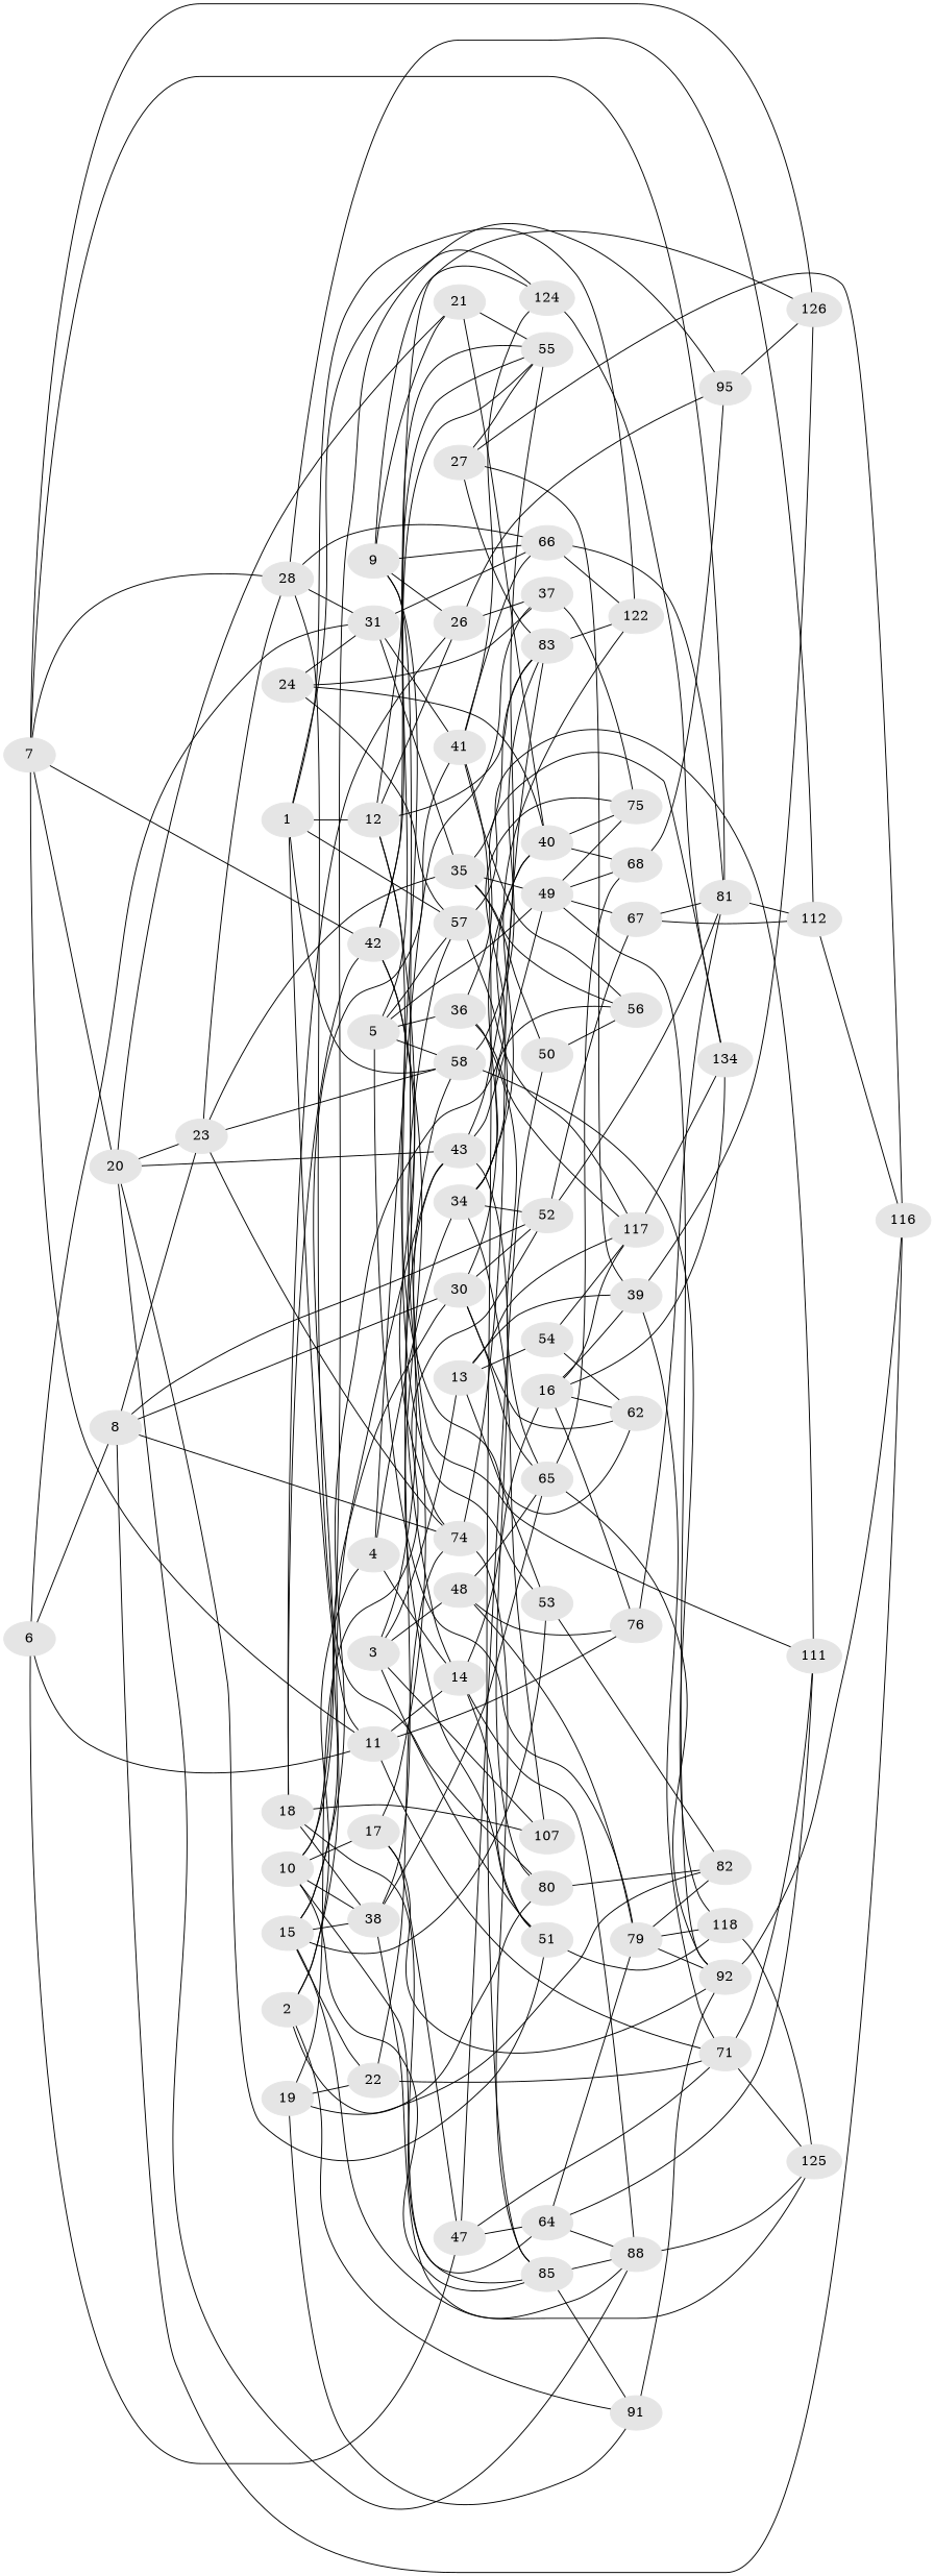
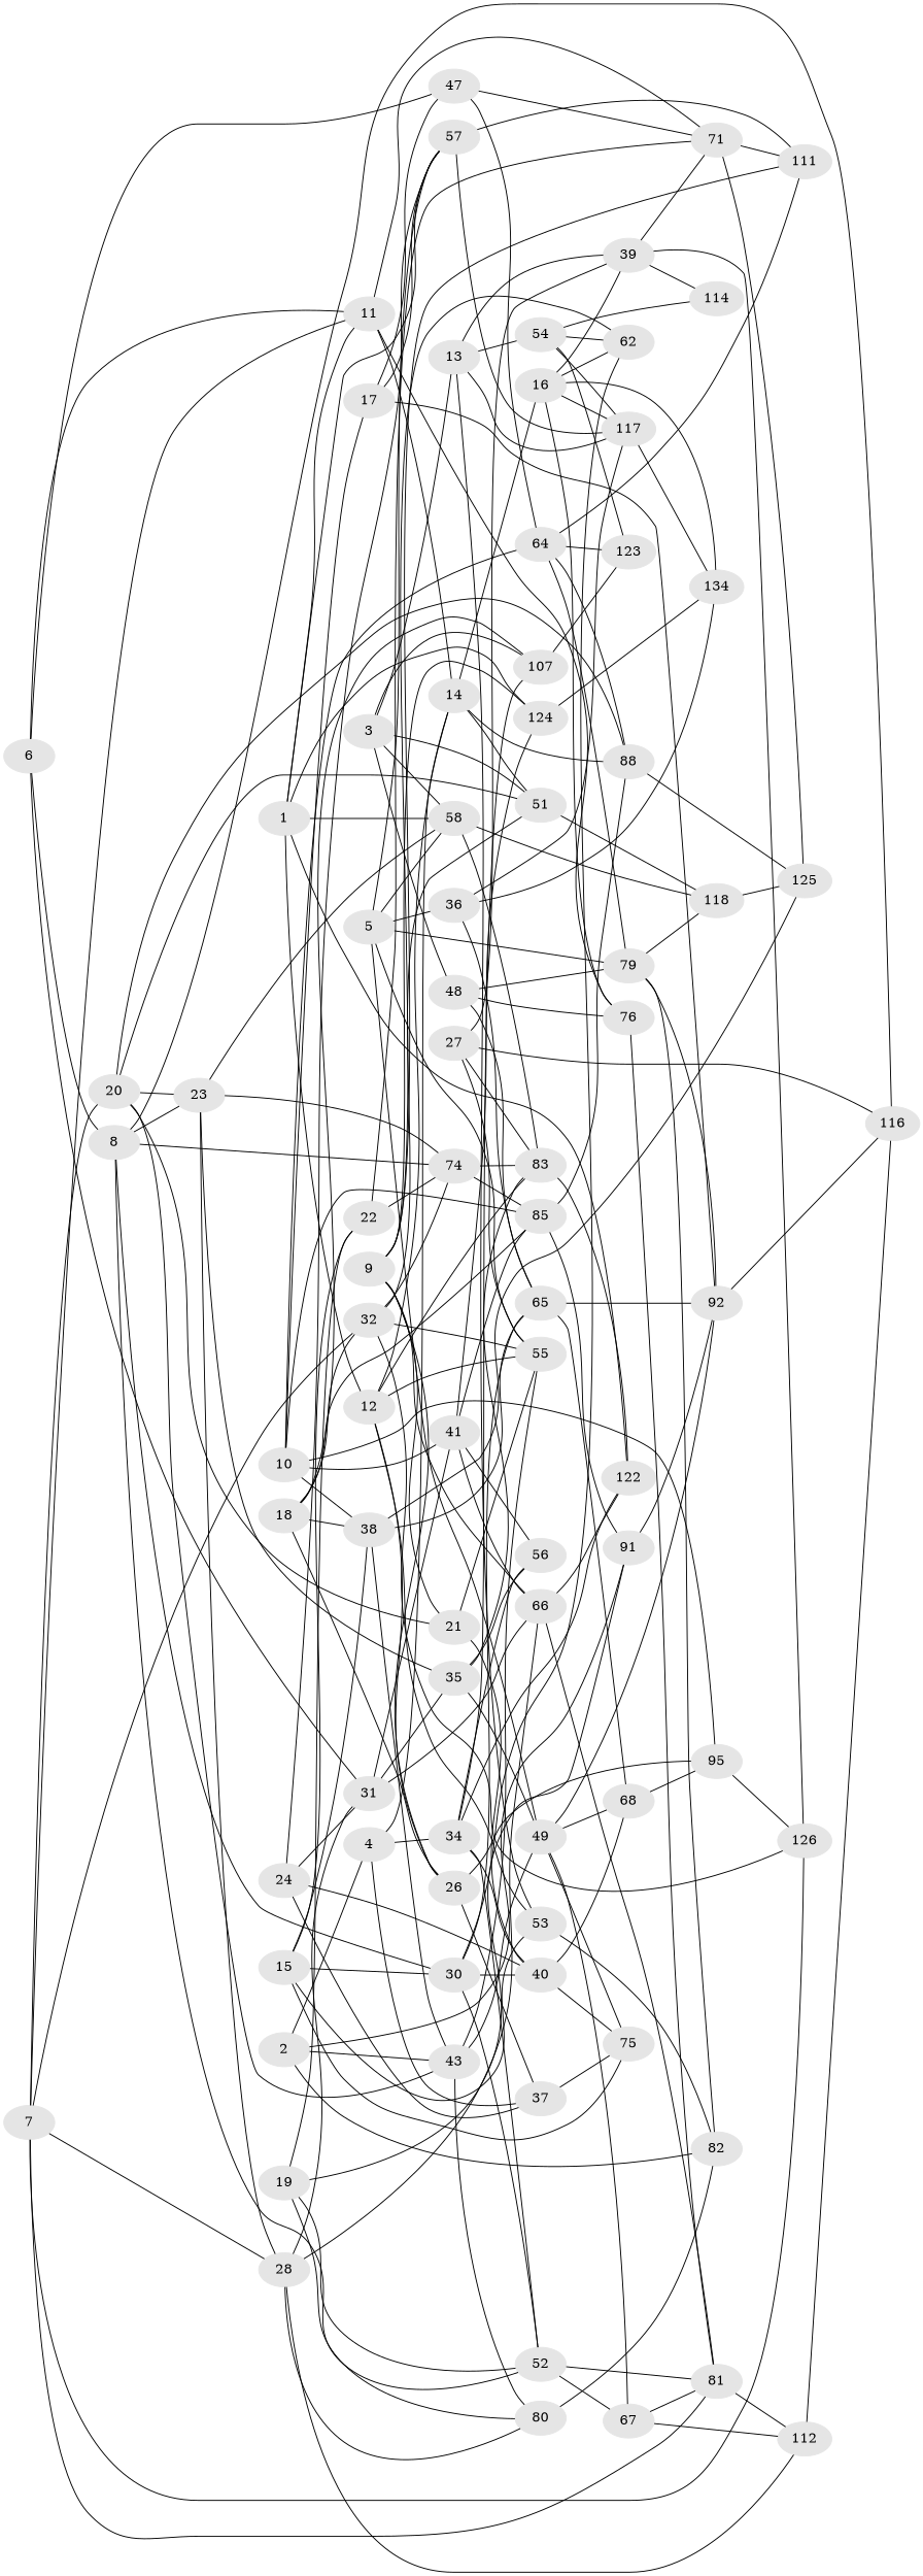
  graph {
    rankdir=LR
    node [color=gray90 style=filled]
    1 [super="+44"]
    11 [super="+45"]
    12 [super="+89"]
    57 [super="+103"]
    58 [super="+86"]
    122
    124
    14 [super="+94"]
    71 [super="+120"]
    76
    26 [super="+132"]
    55 [super="+105"]
    53
    83 [super="+101"]
    111
    117 [super="+127"]
    118
    134
    2
    4
    43 [super="+93"]
    82
    91
    34 [super="+72"]
    37 [super="+69"]
    80
    49 [super="+106"]
    92 [super="+96"]
    3 [super="+29"]
    13 [super="+84"]
    48
    51 [super="+99"]
    107
    39 [super="+70"]
    54 [super="+129"]
    79 [super="+97"]
    65 [super="+113"]
+   123
    16 [super="+100"]
    88 [super="+121"]
    52 [super="+77"]
    40 [super="+60"]
    56
    75
    5 [super="+119"]
    36
    95
    8 [super="+108"]
    23 [super="+32"]
    30 [super="+130"]
    74 [super="+87"]
    116
    6
    31 [super="+104"]
    47 [super="+128"]
    66 [super="+109"]
    41 [super="+61"]
    35 [super="+46"]
    64 [super="+131"]
-   50
    7 [super="+25"]
    20 [super="+63"]
    28 [super="+59"]
-   42 [super="+98"]
+   42 [super="+98" label=32]
    81 [super="+90"]
    126
    21
    112
    62
    67
    85 [super="+102"]
    9 [super="+33"]
    10 [super="+115"]
    17
    38 [super="+73"]
    125
+   114
    15 [super="+133"]
    22
    18 [super="+110"]
    19
    68
    24
    27
    1 -- 11
    1 -- 12
    1 -- 57
    1 -- 58
    1 -- 122
    1 -- 124
    11 -- 14
    11 -- 71
    11 -- 76
    12 -- 14
    12 -- 26
    12 -- 55
    12 -- 53
    12 -- 83
    57 -- 111
    57 -- 117
    58 -- 83
    58 -- 118
    124 -- 134
    14 -- 51
    14 -- 16
    14 -- 88
    71 -- 111
    71 -- 125
    76 -- 81
    26 -- 37
    26 -- 95
    53 -- 82
    83 -- 122
    117 -- 134
    118 -- 125
    2 -- 4
    2 -- 43
    2 -- 82
    2 -- 91
    4 -- 14
    4 -- 34
    4 -- 37
    43 -- 55
    43 -- 80
    43 -- 49
    91 -- 92
    34 -- 122
    34 -- 107
    34 -- 52
    34 -- 40
    34 -- 56
    37 -- 75
    80 -- 82
    49 -- 92
    49 -- 75
    49 -- 67
    49 -- 68
    92 -- 116
    3 -- 58
    3 -- 13
    3 -- 48
    3 -- 51 [weight=2]
    3 -- 107
    13 -- 53
    13 -- 117
    13 -- 39
    13 -- 54
    48 -- 76
    48 -- 79
    48 -- 65
    51 -- 118
+   107 -- 123
    39 -- 71
    39 -- 126
+   39 -- 114
    54 -- 117
+   54 -- 123
    54 -- 62
+   54 -- 114 [weight=2]
    79 -- 118
    79 -- 82
    79 -- 92
    65 -- 92
    65 -- 68
    16 -- 76
    16 -- 117
    16 -- 134
    16 -- 39
    16 -- 62
    88 -- 125
    52 -- 81
    52 -- 67
    40 -- 75
    40 -- 68
    5 -- 57
    5 -- 58
    5 -- 55
    5 -- 49
    5 -- 79
    5 -- 36
    36 -- 117
    36 -- 134
    36 -- 65
    95 -- 126
    8 -- 52
    8 -- 23
    8 -- 30
    8 -- 74
    8 -- 116
    23 -- 58
    23 -- 74
    23 -- 35
    23 -- 28
    30 -- 65
    30 -- 52
    30 -- 40
    30 -- 62
    74 -- 83
    74 -- 85
    6 -- 11
    6 -- 8
    6 -- 31
    6 -- 47
    31 -- 66
    31 -- 41
    31 -- 35
    47 -- 71
    47 -- 64
-   47 -- 50 [weight=2]
    66 -- 122
    66 -- 81
    41 -- 124
    41 -- 56
    41 -- 66
    41 -- 85
    35 -- 83
    35 -- 49
    35 -- 56
-   35 -- 50
    64 -- 111
    64 -- 79
+   64 -- 123
    64 -- 88
-   50 -- 56
    7 -- 11
    7 -- 20
    7 -- 28
    7 -- 42
    7 -- 81
    7 -- 126
    20 -- 43
    20 -- 51
    20 -- 88
    20 -- 23
    20 -- 21
    28 -- 80
    28 -- 31
    28 -- 66
    28 -- 112
    42 -- 55
    42 -- 51
    42 -- 74
    42 -- 126
    81 -- 112
    21 -- 55
    21 -- 40
    112 -- 116
    67 -- 81
    67 -- 112
    85 -- 91
    85 -- 88
    9 -- 124
    9 -- 26
    9 -- 111
    9 -- 66
    9 -- 21
    9 -- 62
    10 -- 95
    10 -- 41
    10 -- 64
    10 -- 85
    10 -- 17
    10 -- 38
    17 -- 57
    17 -- 92
    17 -- 47
    38 -- 43
    38 -- 65
    38 -- 125
    15 -- 53
-   15 -- 88
    15 -- 75
    15 -- 30
    15 -- 38
    15 -- 22
    22 -- 71
    22 -- 74
    18 -- 26
    18 -- 107
    18 -- 42
    18 -- 85
    18 -- 38
    19 -- 91
    19 -- 80
    19 -- 52
    19 -- 22
    68 -- 95
    24 -- 57
    24 -- 37
    24 -- 40
    24 -- 31
    27 -- 55
    27 -- 83
    27 -- 39
    27 -- 116
  }
